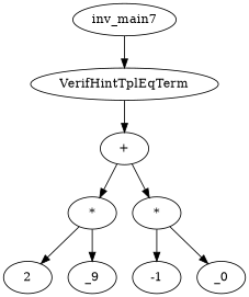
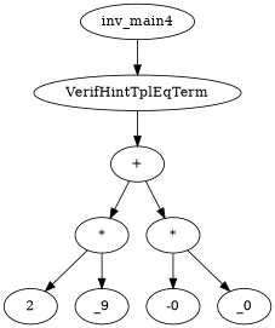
  digraph {
-   n1 [label=inv_main7]
+   n1 [label=inv_main4]
    n2 [label=VerifHintTplEqTerm]
    n3 [label="+"]
    n4 [label="*"]
    n5 [label="*"]
    n6 [label=2]
    n7 [label=_9]
-   n8 [label=-1]
+   n8 [label=-0]
    n9 [label=_0]
    n1 -> n2
    n2 -> n3
    n3 -> n4
    n3 -> n5
    n4 -> n6
    n4 -> n7
    n5 -> n8
    n5 -> n9
  }
